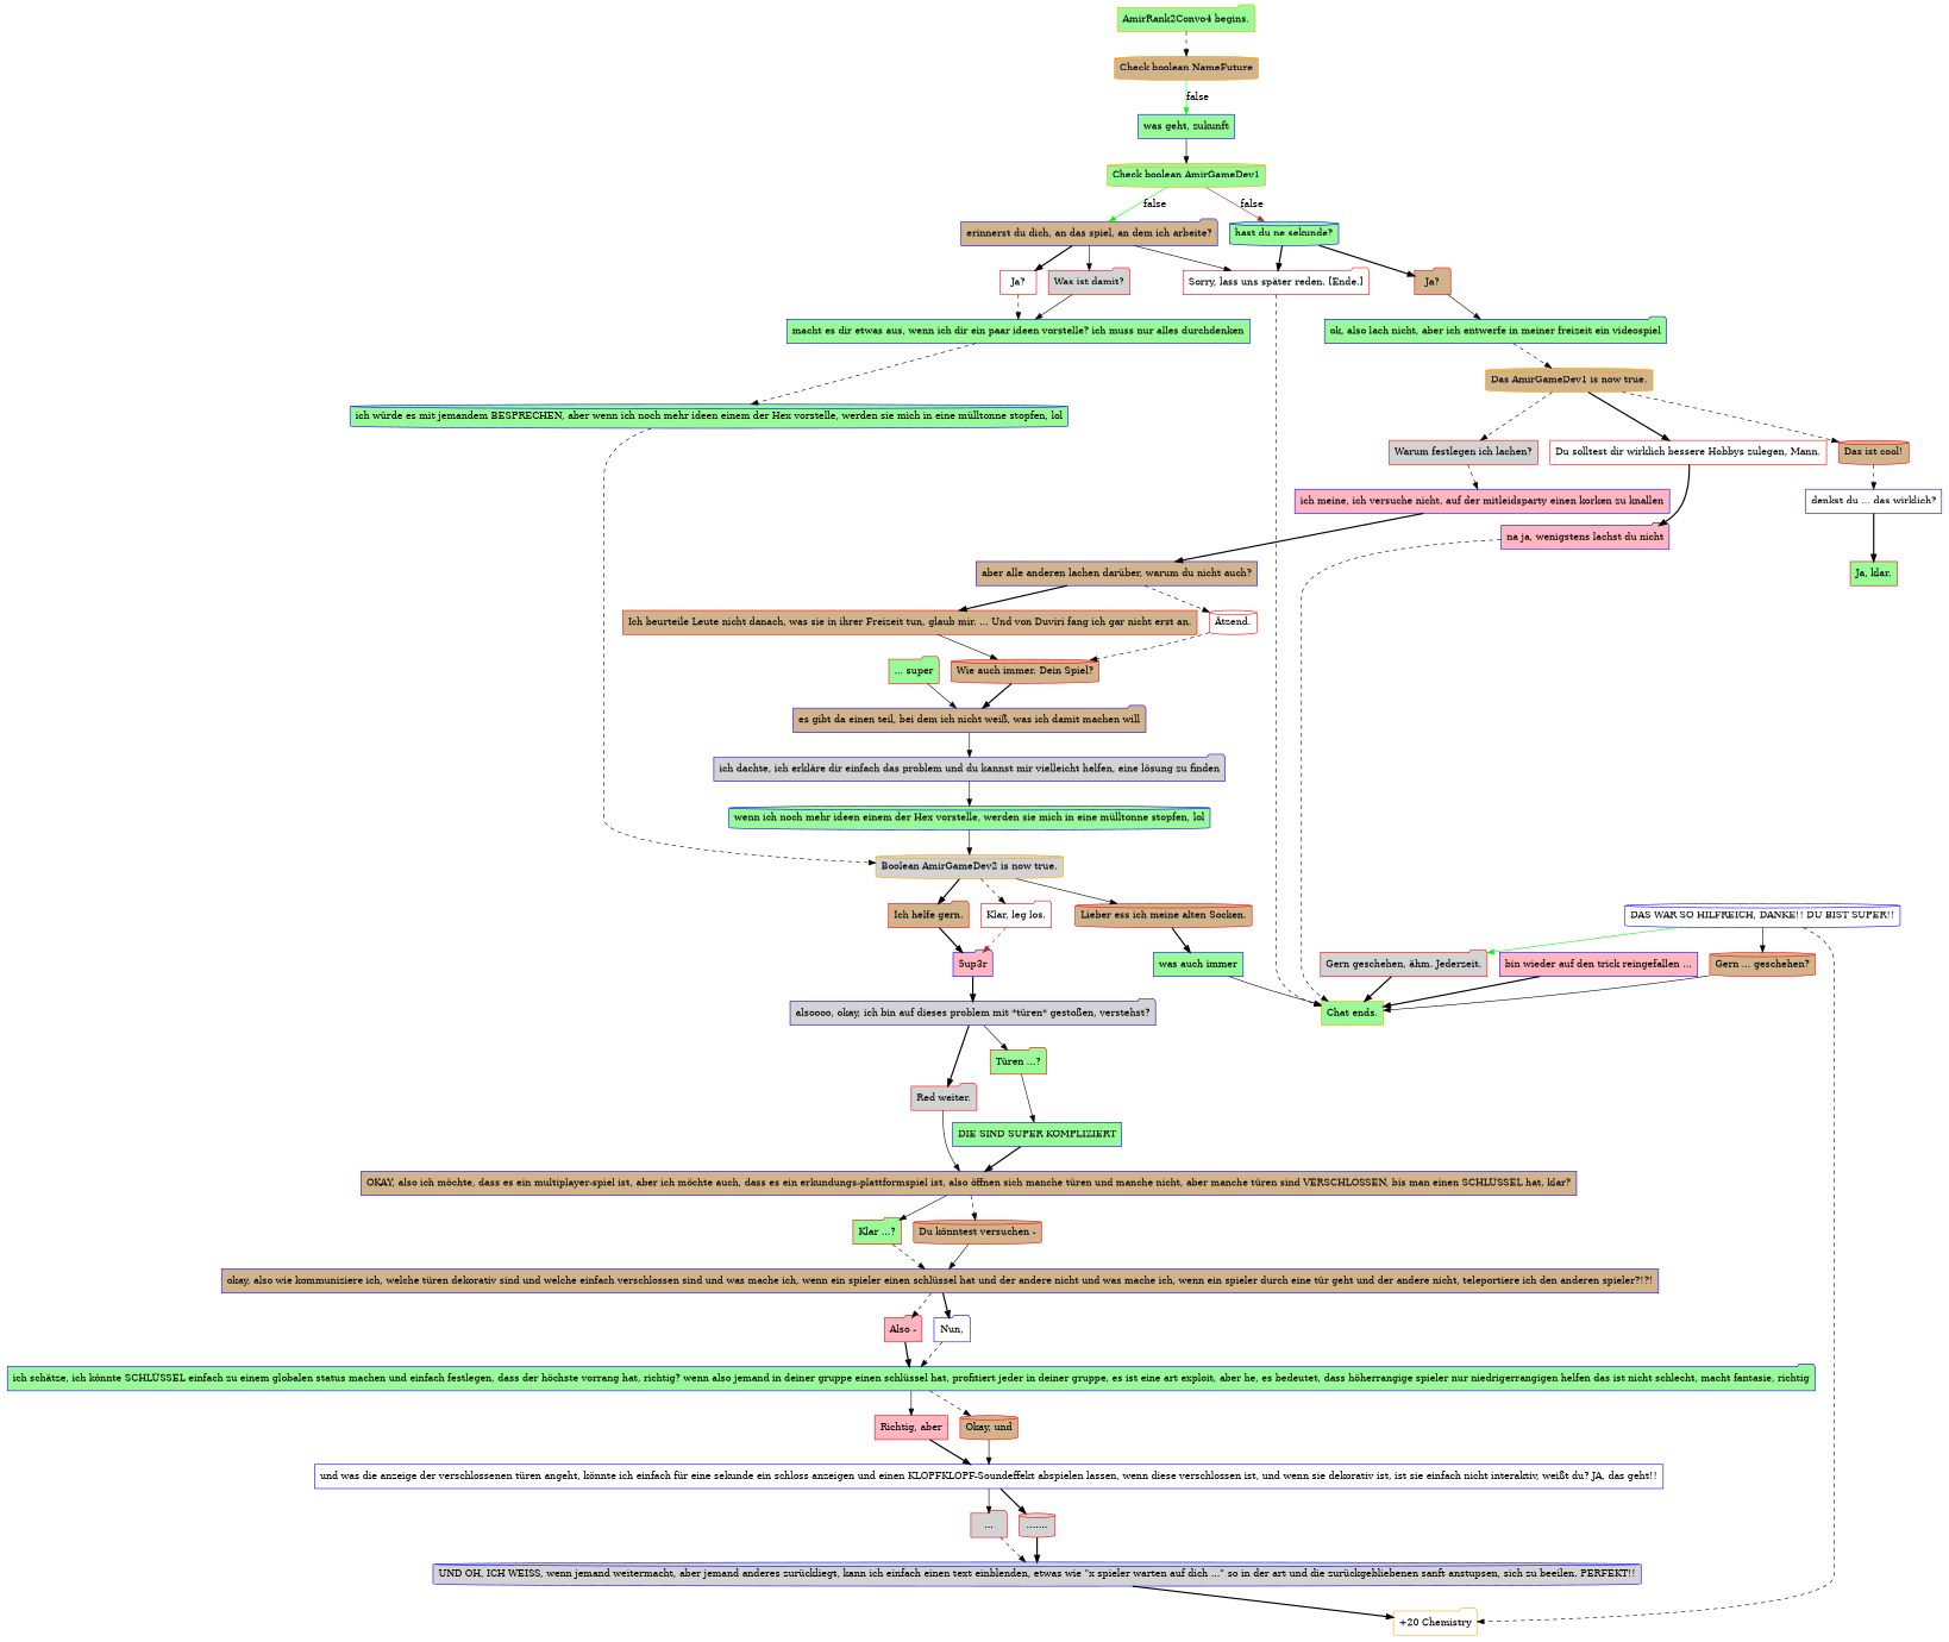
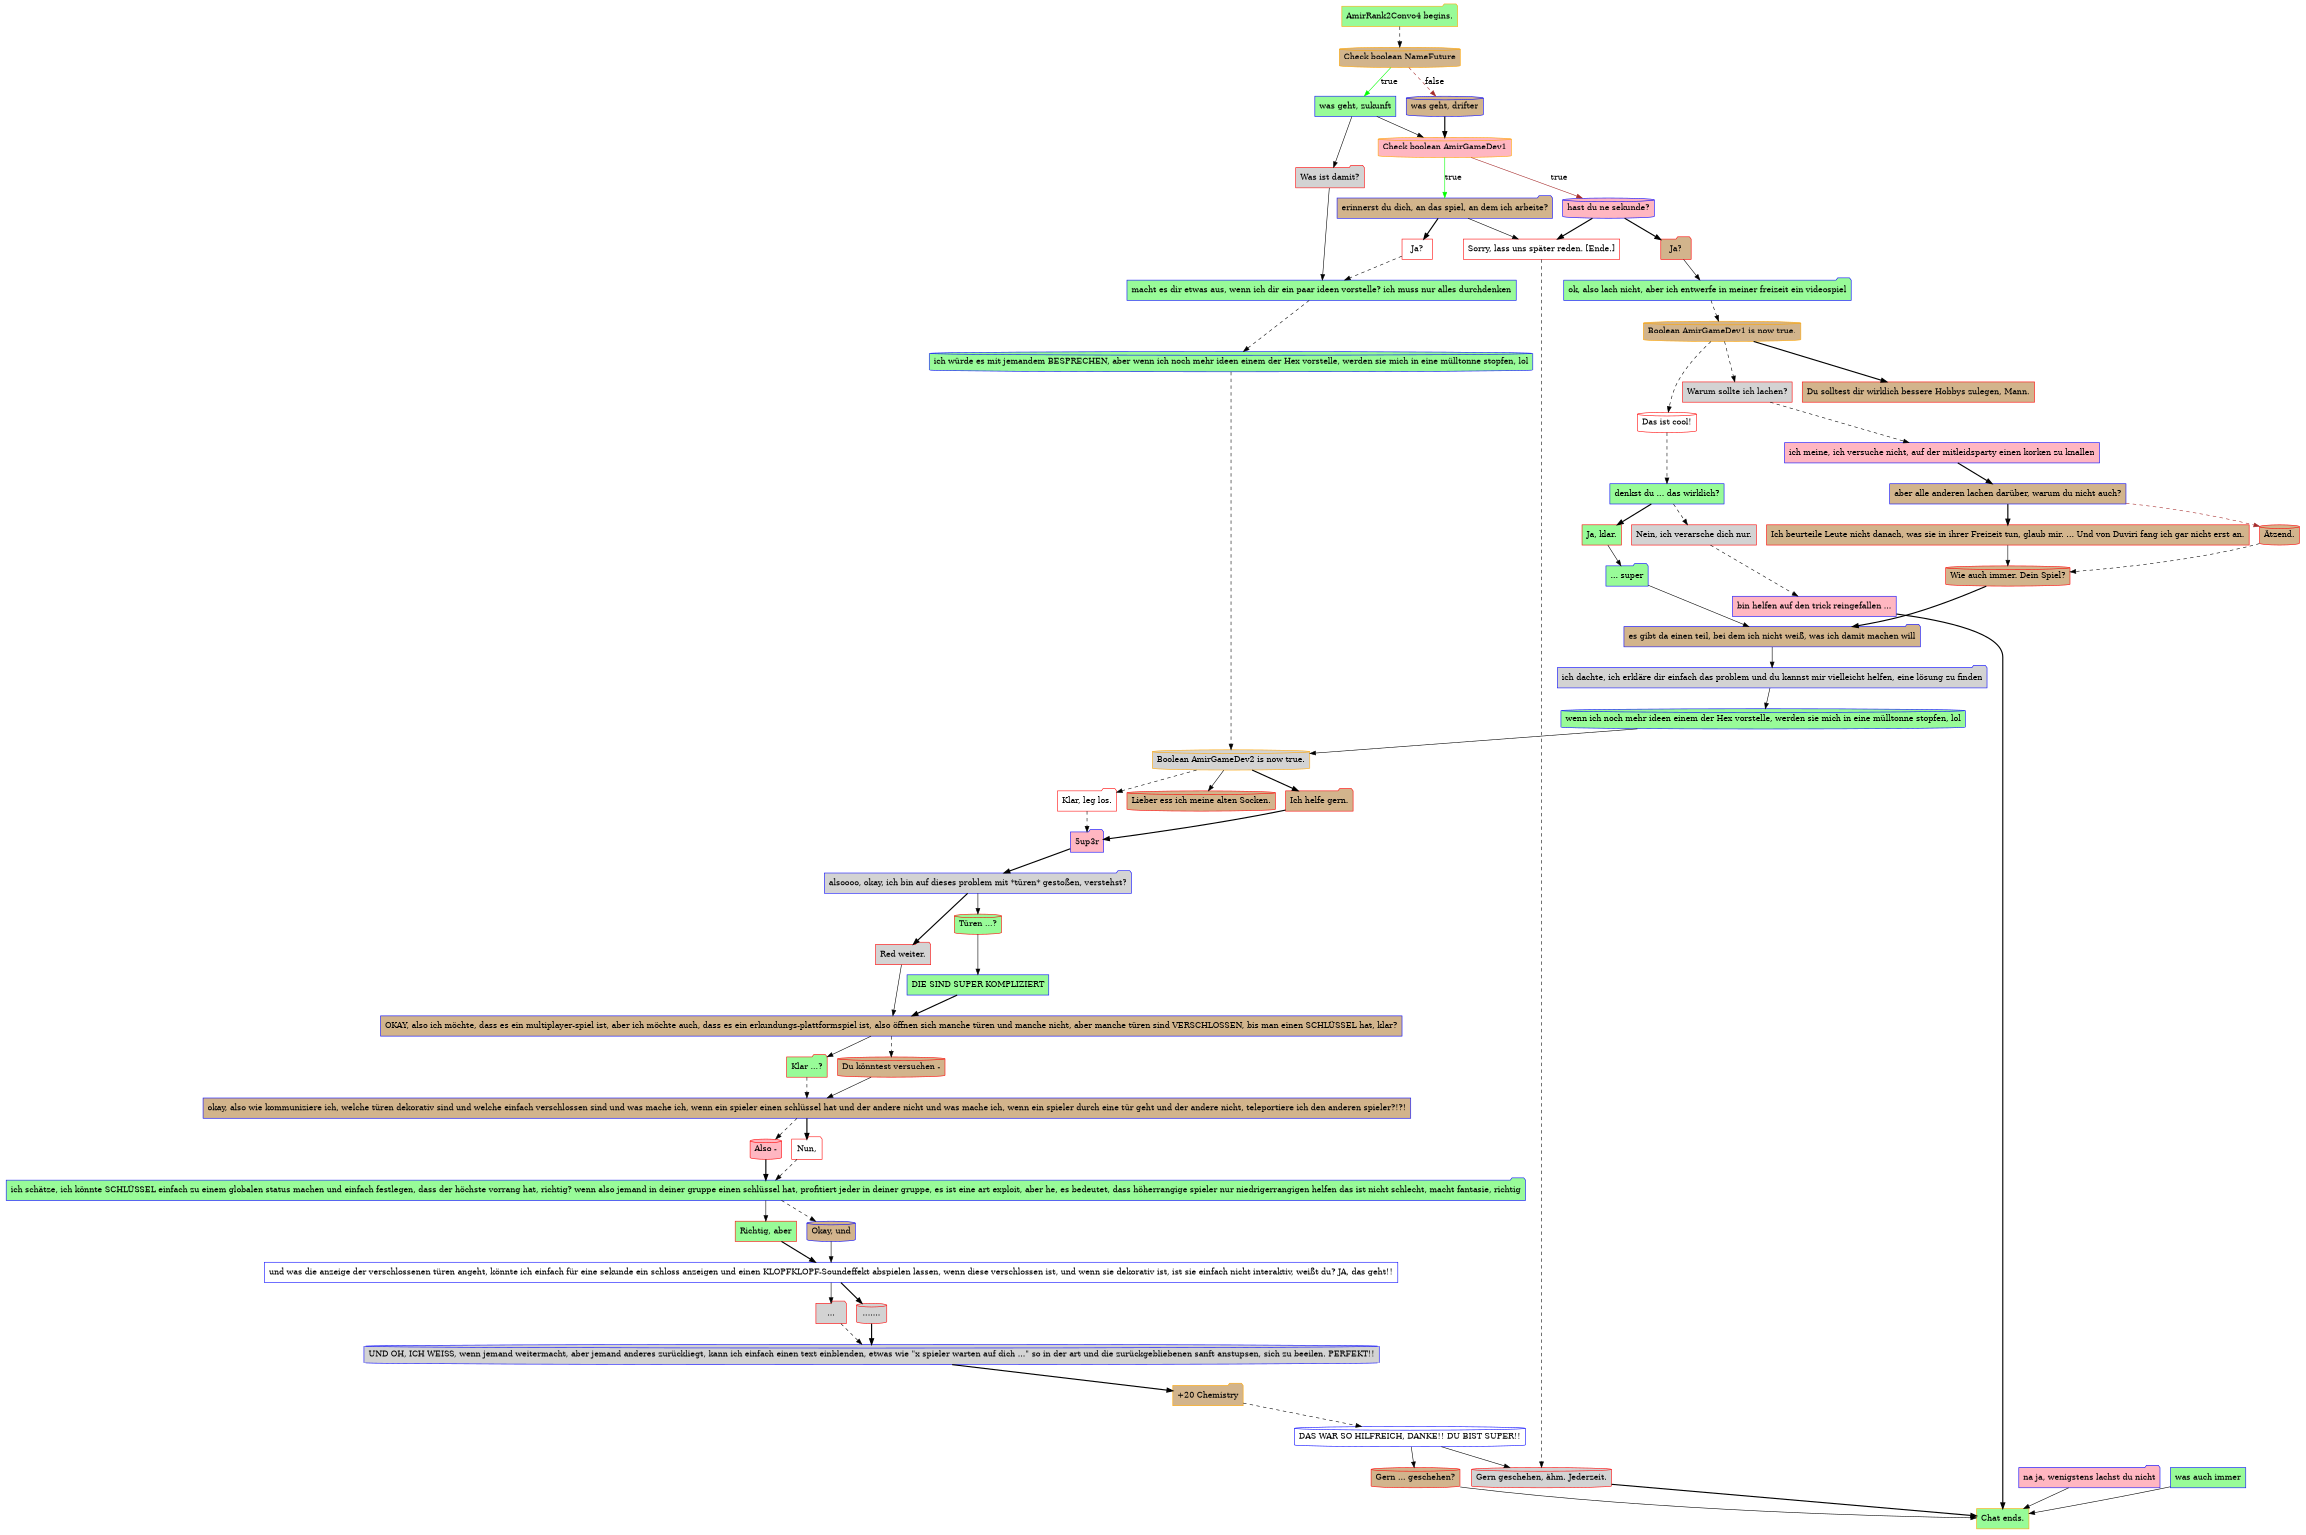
  digraph {
    node [color=red fillcolor=tan shape=cylinder style=filled]
    edge [style=solid]
    "AmirRank2Convo4 begins." [color=orange fillcolor=palegreen shape=folder]
    n2 [color=orange label="Check boolean NameFuture"]
    n3 [color=blue fillcolor=palegreen label="was geht, zukunft" shape=box]
-   n5 [color=orange fillcolor=palegreen label="Check boolean AmirGameDev1"]
+   n4 [color=blue label="was geht, drifter"]
+   n5 [color=orange fillcolor=lightpink label="Check boolean AmirGameDev1"]
    n6 [color=blue label="erinnerst du dich, an das spiel, an dem ich arbeite?" shape=folder]
-   n7 [color=blue fillcolor=palegreen label="hast du ne sekunde?"]
+   n7 [color=blue fillcolor=lightpink label="hast du ne sekunde?"]
    n8 [fillcolor=white label="Ja?" shape=box]
    n9 [fillcolor=lightgrey label="Was ist damit?" shape=folder]
-   n10 [fillcolor=white label="Sorry, lass uns später reden. [Ende.]" shape=folder]
+   n10 [fillcolor=white label="Sorry, lass uns später reden. [Ende.]" shape=box]
    n11 [label="Ja?" shape=folder]
    n12 [color=blue fillcolor=palegreen label="macht es dir etwas aus, wenn ich dir ein paar ideen vorstelle? ich muss nur alles durchdenken" shape=box]
    "Chat ends." [color=orange fillcolor=palegreen shape=box]
    n14 [color=blue fillcolor=palegreen label="ok, also lach nicht, aber ich entwerfe in meiner freizeit ein videospiel" shape=folder]
    n15 [color=blue fillcolor=palegreen label="ich würde es mit jemandem BESPRECHEN, aber wenn ich noch mehr ideen einem der Hex vorstelle, werden sie mich in eine mülltonne stopfen, lol"]
-   n16 [color=orange label="Das AmirGameDev1 is now true."]
+   n16 [color=orange label="Boolean AmirGameDev1 is now true."]
    n17 [color=orange fillcolor=lightgrey label="Boolean AmirGameDev2 is now true."]
-   n18 [label="Das ist cool!"]
-   n19 [fillcolor=lightgrey label="Warum festlegen ich lachen?" shape=box]
-   n20 [fillcolor=white label="Du solltest dir wirklich bessere Hobbys zulegen, Mann." shape=box]
+   n18 [fillcolor=white label="Das ist cool!"]
+   n19 [fillcolor=lightgrey label="Warum sollte ich lachen?" shape=box]
+   n20 [label="Du solltest dir wirklich bessere Hobbys zulegen, Mann." shape=box]
    n21 [label="Ich helfe gern." shape=folder]
    n22 [fillcolor=white label="Klar, leg los." shape=folder]
    n23 [label="Lieber ess ich meine alten Socken."]
-   n24 [color=blue fillcolor=white label="denkst du ... das wirklich?" shape=box]
+   n24 [color=blue fillcolor=palegreen label="denkst du ... das wirklich?" shape=box]
    n25 [color=blue fillcolor=lightpink label="ich meine, ich versuche nicht, auf der mitleidsparty einen korken zu knallen" shape=box]
    n26 [color=blue fillcolor=lightpink label="na ja, wenigstens lachst du nicht" shape=folder]
    n27 [color=blue fillcolor=lightpink label="5up3r" shape=folder]
    n28 [color=blue fillcolor=palegreen label="was auch immer" shape=box]
    n29 [fillcolor=palegreen label="Ja, klar." shape=box]
+   n30 [fillcolor=lightgrey label="Nein, ich verarsche dich nur." shape=box]
    n31 [color=blue label="aber alle anderen lachen darüber, warum du nicht auch?" shape=box]
    n32 [color=blue fillcolor=lightgrey label="alsoooo, okay, ich bin auf dieses problem mit *türen* gestoßen, verstehst?" shape=folder]
-   n33 [fillcolor=palegreen label="... super" shape=folder]
-   n34 [color=blue fillcolor=lightpink label="bin wieder auf den trick reingefallen ..." shape=box]
+   n33 [color=blue fillcolor=palegreen label="... super" shape=folder]
+   n34 [color=blue fillcolor=lightpink label="bin helfen auf den trick reingefallen ..." shape=box]
    n35 [label="Ich beurteile Leute nicht danach, was sie in ihrer Freizeit tun, glaub mir. ... Und von Duviri fang ich gar nicht erst an." shape=box]
-   n36 [fillcolor=white label="Ätzend."]
+   n36 [label="Ätzend."]
    n37 [fillcolor=lightgrey label="Red weiter." shape=folder]
-   n38 [fillcolor=palegreen label="Türen ...?" shape=folder]
+   n38 [fillcolor=palegreen label="Türen ...?"]
    n39 [color=blue label="es gibt da einen teil, bei dem ich nicht weiß, was ich damit machen will" shape=folder]
    n40 [label="Wie auch immer. Dein Spiel?"]
    n41 [color=blue label="OKAY, also ich möchte, dass es ein multiplayer-spiel ist, aber ich möchte auch, dass es ein erkundungs-plattformspiel ist, also öffnen sich manche türen und manche nicht, aber manche türen sind VERSCHLOSSEN, bis man einen SCHLÜSSEL hat, klar?" shape=box]
    n42 [color=blue fillcolor=palegreen label="DIE SIND SUPER KOMPLIZIERT" shape=box]
    n43 [color=blue fillcolor=lightgrey label="ich dachte, ich erkläre dir einfach das problem und du kannst mir vielleicht helfen, eine lösung zu finden" shape=folder]
    n44 [fillcolor=palegreen label="Klar ...?" shape=folder]
    n45 [label="Du könntest versuchen -"]
    n46 [color=blue fillcolor=palegreen label="wenn ich noch mehr ideen einem der Hex vorstelle, werden sie mich in eine mülltonne stopfen, lol"]
    n47 [color=blue label="okay, also wie kommuniziere ich, welche türen dekorativ sind und welche einfach verschlossen sind und was mache ich, wenn ein spieler einen schlüssel hat und der andere nicht und was mache ich, wenn ein spieler durch eine tür geht und der andere nicht, teleportiere ich den anderen spieler?!?!" shape=box]
-   n48 [fillcolor=lightpink label="Also -" shape=folder]
-   n49 [color=blue fillcolor=white label="Nun," shape=folder]
+   n48 [fillcolor=lightpink label="Also -"]
+   n49 [fillcolor=white label="Nun," shape=folder]
    n50 [color=blue fillcolor=palegreen label="ich schätze, ich könnte SCHLÜSSEL einfach zu einem globalen status machen und einfach festlegen, dass der höchste vorrang hat, richtig? wenn also jemand in deiner gruppe einen schlüssel hat, profitiert jeder in deiner gruppe, es ist eine art exploit, aber he, es bedeutet, dass höherrangige spieler nur niedrigerrangigen helfen das ist nicht schlecht, macht fantasie, richtig" shape=folder]
-   n51 [fillcolor=lightpink label="Richtig, aber" shape=box]
-   n52 [label="Okay, und"]
+   n51 [fillcolor=palegreen label="Richtig, aber" shape=box]
+   n52 [color=blue label="Okay, und"]
    n53 [color=blue fillcolor=white label="und was die anzeige der verschlossenen türen angeht, könnte ich einfach für eine sekunde ein schloss anzeigen und einen KLOPFKLOPF-Soundeffekt abspielen lassen, wenn diese verschlossen ist, und wenn sie dekorativ ist, ist sie einfach nicht interaktiv, weißt du? JA, das geht!!" shape=box]
    n54 [fillcolor=lightgrey label="..." shape=folder]
    n55 [fillcolor=lightgrey label="......."]
    n56 [color=blue fillcolor=lightgrey label="UND OH, ICH WEISS, wenn jemand weitermacht, aber jemand anderes zurückliegt, kann ich einfach einen text einblenden, etwas wie \"x spieler warten auf dich ...\" so in der art und die zurückgebliebenen sanft anstupsen, sich zu beeilen. PERFEKT!!"]
-   n57 [color=orange fillcolor=white label="+20 Chemistry" shape=folder]
+   n57 [color=orange label="+20 Chemistry" shape=folder]
    n58 [color=blue fillcolor=white label="DAS WAR SO HILFREICH, DANKE!! DU BIST SUPER!!"]
    n59 [label="Gern ... geschehen?"]
-   n60 [fillcolor=lightgrey label="Gern geschehen, ähm. Jederzeit." shape=folder]
+   n60 [fillcolor=lightgrey label="Gern geschehen, ähm. Jederzeit."]
    "AmirRank2Convo4 begins." -> n2 [style=dashed]
-   n2 -> n3 [color=green label=false]
+   n2 -> n3 [color=green label=true]
+   n2 -> n4 [color=brown label=false style=dashed]
    n3 -> n5
-   n5 -> n6 [color=green label=false]
-   n5 -> n7 [color=brown label=false]
+   n4 -> n5 [style=bold]
+   n5 -> n6 [color=green label=true]
+   n5 -> n7 [color=brown label=true]
    n6 -> n8 [style=bold]
-   n6 -> n9
+   n3 -> n9
    n6 -> n10
    n7 -> n10 [style=bold]
    n7 -> n11 [style=bold]
    n8 -> n12 [style=dashed]
    n9 -> n12
-   n10 -> "Chat ends." [style=dashed]
+   n10 -> n60 [style=dashed]
    n11 -> n14
    n12 -> n15 [style=dashed]
    n14 -> n16 [style=dashed]
    n15 -> n17 [style=dashed]
    n16 -> n18 [style=dashed]
    n16 -> n19 [style=dashed]
    n16 -> n20 [style=bold]
    n17 -> n21 [style=bold]
    n17 -> n22 [style=dashed]
    n17 -> n23
    n18 -> n24 [style=dashed]
    n19 -> n25 [style=dashed]
-   n20 -> n26 [style=bold]
    n21 -> n27 [style=bold]
-   n22 -> n27 [style=dashed color=brown]
-   n23 -> n28 [style=bold]
+   n22 -> n27 [style=dashed]
    n24 -> n29 [style=bold]
+   n24 -> n30 [style=dashed]
    n25 -> n31 [style=bold]
-   n26 -> "Chat ends." [style=dashed]
+   n26 -> "Chat ends."
    n27 -> n32 [style=bold]
    n28 -> "Chat ends."
+   n29 -> n33
+   n30 -> n34 [style=dashed]
    n31 -> n35 [style=bold]
-   n31 -> n36 [style=dashed]
+   n31 -> n36 [style=dashed color=brown]
    n32 -> n37 [style=bold]
    n32 -> n38
    n33 -> n39
    n34 -> "Chat ends." [style=bold]
    n35 -> n40
    n36 -> n40 [style=dashed]
    n37 -> n41
    n38 -> n42
    n39 -> n43
    n40 -> n39 [style=bold]
    n41 -> n44
    n41 -> n45 [style=dashed]
    n42 -> n41 [style=bold]
    n43 -> n46
    n44 -> n47 [style=dashed]
    n45 -> n47
    n46 -> n17
    n47 -> n48 [style=dashed]
    n47 -> n49 [style=bold]
    n48 -> n50 [style=bold]
    n49 -> n50 [style=dashed]
    n50 -> n51
    n50 -> n52 [style=dashed]
    n51 -> n53 [style=bold]
    n52 -> n53
    n53 -> n54
    n53 -> n55 [style=bold]
    n54 -> n56 [style=dashed]
    n55 -> n56 [style=bold]
    n56 -> n57 [style=bold]
-   n58 -> n57 [style=dashed]
+   n57 -> n58 [style=dashed]
    n58 -> n59
-   n58 -> n60 [color=green]
+   n58 -> n60
    n59 -> "Chat ends."
    n60 -> "Chat ends." [style=bold]
  }
